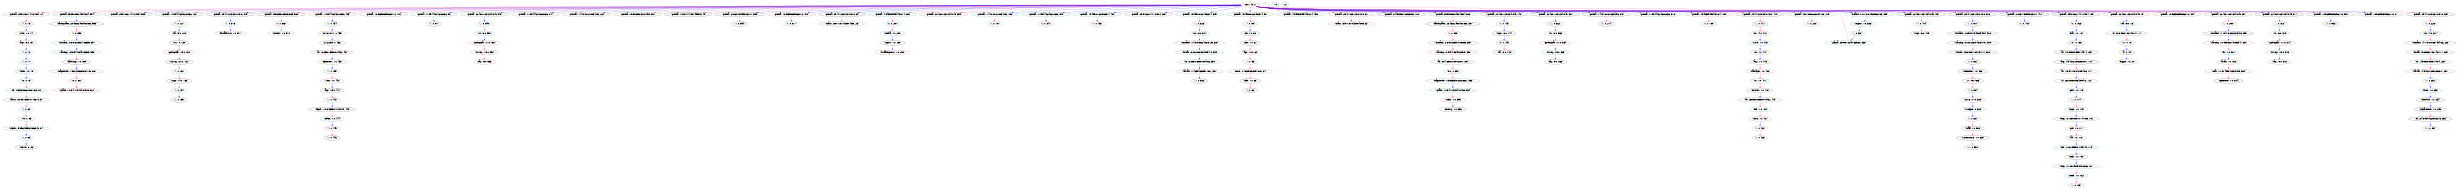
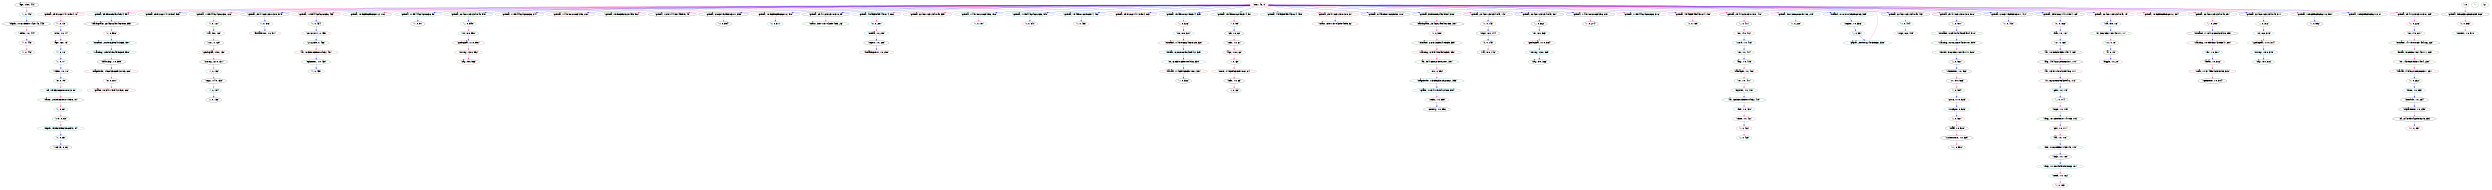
  strict digraph {
    node [color=brown]
    edge [color=blue]
    "('.', 0, 446)" [color=black]
    "(')', 0, 445)"
    "(',', 0, 312)" [color=darkgreen]
    "('us', -6.0, 313)" [color=teal]
    "('geological', -11.0, 314)"
    "('(', 0, 73)" [color=black]
    "('guinea', 25.972667747721584, 72)"
    "('24m', 1.0, 74)" [color=darkgreen]
    "('guinea', 39.990889249240524, 594)" [color=teal]
    "('earthquake', 23.452024984067588, 595)" [color=black]
    "(':', 0, 596)"
    "('staff', 1.0, 528)" [color=black]
    "('writersnews', 1.0, 529)" [color=black]
    "('...', 0, 530)" [color=darkgreen]
    "('december', 1.0, 522)" [color=black]
    "('17', -9.0, 523)" [color=black]
    "(',', 0, 524)" [color=darkgreen]
    "('new', 48, 0)"
    "('guinea', 25.972667747721584, 583)" [color=darkgreen]
    "('guinea', 11.954446246202636, 126)" [color=darkgreen]
    "('guinea', 29.477223123101318, 575)" [color=black]
    "('guinea', -5.568330630696039, 568)" [color=black]
    "('guinea', 11.954446246202636, 433)"
    "('guinea', 18.963556996962112, 116)" [color=darkgreen]
    "('guinea', 11.954446246202636, 96)" [color=teal]
    "('ireland', 0.10721073928562763, 335)" [color=teal]
    "('guinea', 11.954446246202636, 247)"
    "('guinea', 1.4407801200634296, 260)"
    "('guinea', -19.58655213221499, 502)" [color=darkgreen]
    "('guinea', -12.577441381455515, 49)" [color=black]
    "('guinea', -2.0637752553163011, 353)" [color=black]
    "('guinea', 18.963556996962112, 510)"
    "('guinea', 29.477223123101318, 25)" [color=black]
    "('guinea', 22.468112372341849, 548)" [color=darkgreen]
    "('guinea', 22.468112372341849, 339)"
    "('guinea', 1.4407801200634296, 196)" [color=teal]
    "('guinea', 11.954446246202636, 540)" [color=teal]
    "('guinea', 15.459001621582374, 482)" [color=teal]
    "('guinea', 25.972667747721584, 203)"
    "('guinea', 4.9453354954431674, 286)" [color=teal]
    "('guinea', 15.459001621582374, 325)" [color=teal]
    "('guinea', 4.9453354954431674, 458)" [color=teal]
    "('guinea', 29.477223123101318, 31)"
    "('guinea', 8.4498908708229052, 108)" [color=black]
    "('guinea', 15.459001621582374, 58)" [color=darkgreen]
    "('guinea', 39.990889249240524, 386)" [color=darkgreen]
    "('guinea', 22.468112372341849, 142)" [color=black]
    "('guinea', 1.4407801200634296, 273)" [color=black]
    "('guinea', 11.954446246202636, 376)" [color=teal]
    "('guinea', 4.9453354954431674, 158)"
    "('guinea', 22.468112372341849, 361)" [color=black]
    "('guinea', -9.0728860060757768, 219)" [color=teal]
    "('guinea', 29.477223123101318, 410)" [color=black]
    "('guinea', 29.477223123101318, 516)" [color=black]
    "('guinea', 22.468112372341849, 403)" [color=black]
    "('guinea', 25.972667747721584, 165)" [color=black]
    "('guinea', -2.0637752553163011, 472)" [color=black]
    "('guinea', 22.468112372341849, 15)"
    "('guinea', 22.468112372341849, 297)" [color=darkgreen]
    "('guinea', 18.963556996962112, 384)"
    "('guinea', 22.468112372341849, 311)" [color=black]
    "('guinea', 29.477223123101318, 225)" [color=black]
    "('guinea', 18.963556996962112, 591)" [color=darkgreen]
    "('guinea', 18.963556996962112, 8)" [color=darkgreen]
    "('|', 0, 127)" [color=darkgreen]
    "('.', 0, 576)" [color=teal]
    "('-', 0, 569)"
    "('.', 0, 434)" [color=darkgreen]
    "('.', 0, 97)" [color=black]
    "('region', 1.0, 336)" [color=darkgreen]
    "('-', 0, 354)" [color=black]
    "('-', 0, 511)" [color=teal]
    "('coast', -3.5711570428574895, 26)" [color=darkgreen]
    "(',', 0, 549)" [color=teal]
    "('.', 0, 197)" [color=teal]
    "('-', 0, 541)"
    "('.', 0, 483)"
    "('--', 0, 287)" [color=teal]
    "(',', 0, 326)"
    "('coast', -3.5711570428574895, 32)"
    "(')', 0, 59)" [color=darkgreen]
    "('earthquake', 23.452024984067588, 387)" [color=black]
    "(':', 0, 143)"
    "('.', 0, 274)" [color=black]
    "('-', 0, 159)" [color=darkgreen]
    "(',', 0, 362)" [color=black]
    "('.', 0, 220)" [color=darkgreen]
    "(',', 0, 411)" [color=black]
    "(',', 0, 517)" [color=black]
    "(':', 0, 404)" [color=teal]
    "('?', 0, 166)"
    "('-', 0, 473)"
    "('via', -5.0, 16)" [color=teal]
    "(',', 0, 298)"
    "('.', 0, 226)"
    "('.', 0, 592)" [color=black]
    "('country', 1.0, 396)" [color=black]
    "('rocks', 1.0, 395)"
    "(\"'s\", 0, 168)" [color=darkgreen]
    "('as', -10.309297535714574, 169)" [color=black]
    "('big', -4.9402272892860317, 170)" [color=black]
    "('2016-12-17', 0, 435)"
    "('21:22:39', 0, 436)" [color=darkgreen]
    "(',', 0, 337)" [color=teal]
    "('papua', 25.090122497369631, 338)" [color=teal]
    "('from', 1.0, 233)" [color=teal]
    "('honolulu', 1.0, 234)" [color=black]
    "('department', 1.0, 235)" [color=black]
    "('on', 1.0, 414)" [color=darkgreen]
    "('any', 1.0, 415)" [color=darkgreen]
    n111 [label="('damages', 1.0, 406)"]
    "('" [color=darkgreen]
    "('as', -5.4165082750002007, 391)" [color=darkgreen]
    "('8.0', 0, 392)" [color=darkgreen]
    "('magnitude', -1.3695233729226821, 393)" [color=teal]
    "('ago', -15.0, 441)" [color=black]
-   "('19m', 1.0, 440)"
    "(',', 0, 442)" [color=teal]
    "('threat', -6.2020867964289472, 329)" [color=teal]
    "('to', -6.8330165500004032, 330)" [color=teal]
    "('hawaii', -7.463946303571861, 331)"
    "('the', -10.618595071429148, 179)" [color=teal]
    "('help', 1.0, 180)" [color=black]
    "('they', -11.880454578572063, 181)" [color=teal]
    "('.', 0, 332)" [color=black]
    "('magnitude', 1.5604236685131703, 600)"
    "('8', 0, 601)"
    "('quake', -10.347175194727928, 602)"
    "('i', 0, 145)" [color=darkgreen]
    "('via', -8.0, 146)" [color=black]
    "('25', 1.0, 60)" [color=black]
    "('min', 1.0, 61)" [color=black]
    "('ago', -10.0, 62)"
    "('or', 1.0, 417)" [color=darkgreen]
    "('injuries', 1.0, 418)" [color=darkgreen]
    "('46km', 1.0, 78)" [color=darkgreen]
    "('e', 0, 79)" [color=darkgreen]
    "('of', -19.332066200001613, 80)" [color=teal]
    "('tsunami', -2.2548146450254904, 518)" [color=darkgreen]
    "('warning', -6.7672261943150787, 519)" [color=darkgreen]
    "('issued', -3.6783677821431171, 520)" [color=darkgreen]
    "('2016', -11.0, 525)"
    "('10:25pm', 0, 526)" [color=teal]
    "('of', -24.379504228573275, 236)" [color=black]
    "('...', 0, 237)"
    "('via', -9.0, 128)" [color=teal]
    "('89km', 1.0, 444)" [color=teal]
    "('firstalertwx', 1.0, 577)"
    "('need', 1.0, 182)" [color=teal]
    "('.', 0, 183)"
    "('no', -4.0, 227)" [color=darkgreen]
    "('tsunami', -4.7197881657434166, 228)" [color=darkgreen]
    n153 [color=darkgreen label="('threat', -3.6883677821431171, 229)"]
    "('to', -4.309297535714574, 230)" [color=darkgreen]
    "('for', 1.0, 301)" [color=teal]
    "('warning', -10.959032742893847, 300)"
    "('areas', 1.0, 302)"
    "('hope', 1.0, 175)" [color=darkgreen]
    "('they', -8.7258058107147765, 176)" [color=darkgreen]
    "('get', 1.0, 177)"
    "(';', 0, 521)" [color=black]
    "('ago', -6.0, 75)"
    "(')', 0, 76)" [color=teal]
    "('.', 0, 63)" [color=darkgreen]
    "('.', 0, 82)" [color=teal]
    "('7.9', 0, 83)" [color=darkgreen]
    "('depth', -9.3567355642862342, 84)" [color=teal]
    "('tsunami', 2.6751323964103655, 389)" [color=darkgreen]
    "('warning', -2.575419645736309, 390)"
    "('reuters', 1.0, 570)" [color=teal]
    "('word', 1.0, 413)" [color=teal]
    "('no', -4.0, 412)"
    "('tsunami', -14.579682248615125, 328)"
    "('this', 1.0, 420)" [color=teal]
    "('time', 1.0, 421)"
    "('.', 0, 422)"
    "('epicenter', 1.0, 438)" [color=darkgreen]
    "('at', -6.8330165500004032, 437)"
    "('(', 0, 439)" [color=darkgreen]
    "('survey', -21.0, 131)" [color=black]
    "('geological', -19.0, 130)"
    "('(', 0, 132)" [color=teal]
    "('depth', -10.618595071429148, 443)" [color=black]
    "('survey', -13.0, 315)" [color=teal]
    "('say', -9.0, 316)" [color=darkgreen]
    "('.', 0, 232)" [color=darkgreen]
    "('10" [color=darkgreen]
    "('hawaii', -4.9402272892860317, 231)"
    "('no', -8.0, 327)" [color=teal]
    "('media', 1.0, 288)" [color=teal]
    "('report', 1.0, 289)" [color=black]
    "('breakingnews', 1.0, 290)"
    "(':', 0, 85)" [color=teal]
    "('that', 1.0, 167)" [color=teal]
    "('all', 1.0, 178)" [color=darkgreen]
    "('epicentre', 1.0, 304)" [color=black]
    "('near', -17.374558402373793, 303)"
    "(')', 0, 134)" [color=teal]
    "(';', 0, 135)" [color=black]
    "('it', -3.6783677821431171, 17)" [color=darkgreen]
    "(\"'s\", 0, 18)" [color=darkgreen]
    "('a', 0, 19)" [color=black]
    "('taron', -20.391838910715578, 81)" [color=darkgreen]
    "('.', 0, 77)" [color=teal]
    "('biggie', 1.0, 20)"
    "('us', -6.0, 550)" [color=teal]
    "('as', -13.571157042857486, 171)"
    "('it', -6.2020867964289472, 172)"
    "(';', 0, 527)"
    "('u.s.', 0, 129)" [color=black]
    "(':', 0, 388)"
    "('quake', -10.347175194727928, 394)" [color=teal]
    "('us', -6.0, 363)" [color=teal]
    "('geological', -11.0, 364)"
    "('survey', -13.0, 365)" [color=teal]
    "(',', 0, 174)" [color=darkgreen]
    "(';', 0, 423)" [color=teal]
    "('tsunami', 2.6751323964103655, 597)" [color=teal]
    "('warning', -2.575419645736309, 598)" [color=teal]
    "('following', 1.0, 599)" [color=black]
    "('info', 1.0, 65)" [color=black]
    "('more', -7.463946303571861, 64)"
    "(':', 0, 66)" [color=black]
    "('at', -6.8330165500004032, 419)" [color=darkgreen]
    "('say', -9.0, 366)" [color=darkgreen]
    "('gets', 1.0, 173)" [color=teal]
    "('tsunami', -7.1847616864613428, 299)" [color=black]
    "('usgs', -14.0, 133)" [color=black]
    "('usgs', -6.0, 144)" [color=black]
    "('geological', -11.0, 551)"
    "('survey', -13.0, 552)"
    "('say', -9.0, 553)"
    "('usgs', -6.0, 405)"
    "('103.19', 0, 86)" [color=black]
    "('21" [color=darkgreen]
    "(')', 0, 445)" -> "('.', 0, 446)" [color=deeppink]
    "(',', 0, 312)" -> "('us', -6.0, 313)"
    "('us', -6.0, 313)" -> "('geological', -11.0, 314)" [color=deeppink]
    "('geological', -11.0, 314)" -> "('survey', -13.0, 315)"
    "('(', 0, 73)" -> "('24m', 1.0, 74)"
    "('guinea', 25.972667747721584, 72)" -> "('(', 0, 73)" [color=deeppink]
    "('24m', 1.0, 74)" -> "('ago', -6.0, 75)"
    "('guinea', 39.990889249240524, 594)" -> "('earthquake', 23.452024984067588, 595)"
    "('earthquake', 23.452024984067588, 595)" -> "(':', 0, 596)" [color=deeppink]
    "(':', 0, 596)" -> "('tsunami', 2.6751323964103655, 597)"
    "('staff', 1.0, 528)" -> "('writersnews', 1.0, 529)" [color=deeppink]
    "('writersnews', 1.0, 529)" -> "('...', 0, 530)" [color=deeppink]
    "('december', 1.0, 522)" -> "('17', -9.0, 523)" [color=deeppink]
    "('17', -9.0, 523)" -> "(',', 0, 524)" [color=deeppink]
    "(',', 0, 524)" -> "('2016', -11.0, 525)"
    "('new', 48, 0)" -> "('guinea', 25.972667747721584, 72)" [color=deeppink]
    "('new', 48, 0)" -> "('guinea', 39.990889249240524, 594)" [color=deeppink]
    "('new', 48, 0)" -> "('guinea', 25.972667747721584, 583)"
    "('new', 48, 0)" -> "('guinea', 11.954446246202636, 126)" [color=deeppink]
    "('new', 48, 0)" -> "('guinea', 29.477223123101318, 575)"
-   "('new', 48, 0)" -> "('guinea', -5.568330630696039, 568)" [color=deeppink]
+   "('10" -> "('guinea', -5.568330630696039, 568)" [color=deeppink]
    "('new', 48, 0)" -> "('guinea', 11.954446246202636, 433)" [color=deeppink]
    "('new', 48, 0)" -> "('guinea', 18.963556996962112, 116)" [color=deeppink]
    "('new', 48, 0)" -> "('guinea', 11.954446246202636, 96)"
    "('new', 48, 0)" -> "('ireland', 0.10721073928562763, 335)"
    "('new', 48, 0)" -> "('guinea', 11.954446246202636, 247)"
    "('new', 48, 0)" -> "('guinea', 1.4407801200634296, 260)"
    "('new', 48, 0)" -> "('guinea', -19.58655213221499, 502)" [color=deeppink]
    "('new', 48, 0)" -> "('guinea', -12.577441381455515, 49)" [color=deeppink]
    "('new', 48, 0)" -> "('guinea', -2.0637752553163011, 353)"
    "('new', 48, 0)" -> "('guinea', 18.963556996962112, 510)"
    "('new', 48, 0)" -> "('guinea', 29.477223123101318, 25)"
    "('new', 48, 0)" -> "('guinea', 22.468112372341849, 548)"
    "('new', 48, 0)" -> "('guinea', 22.468112372341849, 339)" [color=deeppink]
    "('new', 48, 0)" -> "('guinea', 1.4407801200634296, 196)"
    "('new', 48, 0)" -> "('guinea', 11.954446246202636, 540)"
    "('new', 48, 0)" -> "('guinea', 15.459001621582374, 482)"
    "('new', 48, 0)" -> "('guinea', 25.972667747721584, 203)"
    "('new', 48, 0)" -> "('guinea', 4.9453354954431674, 286)" [color=deeppink]
    "('new', 48, 0)" -> "('guinea', 15.459001621582374, 325)"
    "('new', 48, 0)" -> "('guinea', 4.9453354954431674, 458)" [color=deeppink]
    "('new', 48, 0)" -> "('guinea', 29.477223123101318, 31)" [color=deeppink]
    "('new', 48, 0)" -> "('guinea', 8.4498908708229052, 108)"
    "('new', 48, 0)" -> "('guinea', 15.459001621582374, 58)"
    "('new', 48, 0)" -> "('guinea', 39.990889249240524, 386)"
    "('new', 48, 0)" -> "('guinea', 22.468112372341849, 142)" [color=deeppink]
    "('new', 48, 0)" -> "('guinea', 1.4407801200634296, 273)"
    "('new', 48, 0)" -> "('guinea', 11.954446246202636, 376)" [color=deeppink]
    "('new', 48, 0)" -> "('guinea', 4.9453354954431674, 158)"
    "('new', 48, 0)" -> "('guinea', 22.468112372341849, 361)"
    "('new', 48, 0)" -> "('guinea', -9.0728860060757768, 219)" [color=deeppink]
    "('new', 48, 0)" -> "('guinea', 29.477223123101318, 410)" [color=deeppink]
    "('new', 48, 0)" -> "('guinea', 29.477223123101318, 516)" [color=deeppink]
    "('new', 48, 0)" -> "('guinea', 22.468112372341849, 403)"
    "('new', 48, 0)" -> "('guinea', 25.972667747721584, 165)"
    "('new', 48, 0)" -> "('guinea', -2.0637752553163011, 472)"
    "('new', 48, 0)" -> "('guinea', 22.468112372341849, 15)"
    "('new', 48, 0)" -> "('guinea', 22.468112372341849, 297)" [color=deeppink]
    "('new', 48, 0)" -> "('guinea', 18.963556996962112, 384)" [color=deeppink]
    "('new', 48, 0)" -> "('guinea', 22.468112372341849, 311)"
    "('new', 48, 0)" -> "('guinea', 29.477223123101318, 225)" [color=deeppink]
    "('new', 48, 0)" -> "('guinea', 18.963556996962112, 591)" [color=deeppink]
    "('new', 48, 0)" -> "('guinea', 18.963556996962112, 8)"
    "('guinea', 11.954446246202636, 126)" -> "('|', 0, 127)" [color=deeppink]
    "('guinea', 29.477223123101318, 575)" -> "('.', 0, 576)"
    "('guinea', -5.568330630696039, 568)" -> "('-', 0, 569)" [color=deeppink]
    "('guinea', 11.954446246202636, 433)" -> "('.', 0, 434)"
    "('guinea', 11.954446246202636, 96)" -> "('.', 0, 97)"
    "('ireland', 0.10721073928562763, 335)" -> "('region', 1.0, 336)"
    "('guinea', -2.0637752553163011, 353)" -> "('-', 0, 354)" [color=deeppink]
    "('guinea', 18.963556996962112, 510)" -> "('-', 0, 511)"
    "('guinea', 29.477223123101318, 25)" -> "('coast', -3.5711570428574895, 26)" [color=deeppink]
    "('guinea', 22.468112372341849, 548)" -> "(',', 0, 549)"
    "('guinea', 1.4407801200634296, 196)" -> "('.', 0, 197)" [color=deeppink]
    "('guinea', 11.954446246202636, 540)" -> "('-', 0, 541)"
    "('guinea', 15.459001621582374, 482)" -> "('.', 0, 483)"
    "('guinea', 4.9453354954431674, 286)" -> "('--', 0, 287)" [color=deeppink]
    "('guinea', 15.459001621582374, 325)" -> "(',', 0, 326)" [color=deeppink]
    "('guinea', 29.477223123101318, 31)" -> "('coast', -3.5711570428574895, 32)"
    "('guinea', 15.459001621582374, 58)" -> "(')', 0, 59)" [color=deeppink]
    "('guinea', 39.990889249240524, 386)" -> "('earthquake', 23.452024984067588, 387)" [color=deeppink]
    "('guinea', 22.468112372341849, 142)" -> "(':', 0, 143)"
    "('guinea', 1.4407801200634296, 273)" -> "('.', 0, 274)" [color=deeppink]
    "('guinea', 4.9453354954431674, 158)" -> "('-', 0, 159)" [color=deeppink]
    "('guinea', 22.468112372341849, 361)" -> "(',', 0, 362)"
    "('guinea', -9.0728860060757768, 219)" -> "('.', 0, 220)" [color=deeppink]
    "('guinea', 29.477223123101318, 410)" -> "(',', 0, 411)" [color=deeppink]
    "('guinea', 29.477223123101318, 516)" -> "(',', 0, 517)"
    "('guinea', 22.468112372341849, 403)" -> "(':', 0, 404)" [color=deeppink]
    "('guinea', 25.972667747721584, 165)" -> "('?', 0, 166)"
    "('guinea', -2.0637752553163011, 472)" -> "('-', 0, 473)"
    "('guinea', 22.468112372341849, 15)" -> "('via', -5.0, 16)"
    "('guinea', 22.468112372341849, 297)" -> "(',', 0, 298)" [color=deeppink]
    "('guinea', 22.468112372341849, 311)" -> "(',', 0, 312)"
    "('guinea', 29.477223123101318, 225)" -> "('.', 0, 226)" [color=deeppink]
    "('guinea', 18.963556996962112, 591)" -> "('.', 0, 592)"
    "('|', 0, 127)" -> "('via', -9.0, 128)"
    "('.', 0, 576)" -> "('firstalertwx', 1.0, 577)"
    "('-', 0, 569)" -> "('reuters', 1.0, 570)" [color=deeppink]
    "('.', 0, 434)" -> "('2016-12-17', 0, 435)"
    "('region', 1.0, 336)" -> "(',', 0, 337)"
    "(',', 0, 549)" -> "('us', -6.0, 550)" [color=deeppink]
    "('--', 0, 287)" -> "('media', 1.0, 288)" [color=deeppink]
    "(',', 0, 326)" -> "('no', -8.0, 327)"
    "(')', 0, 59)" -> "('25', 1.0, 60)"
    "('earthquake', 23.452024984067588, 387)" -> "(':', 0, 388)" [color=deeppink]
    "(':', 0, 143)" -> "('usgs', -6.0, 144)"
    "(',', 0, 362)" -> "('us', -6.0, 363)"
    "(',', 0, 411)" -> "('no', -4.0, 412)" [color=deeppink]
    "(',', 0, 517)" -> "('tsunami', -2.2548146450254904, 518)"
    "(':', 0, 404)" -> "('usgs', -6.0, 405)" [color=deeppink]
    "('?', 0, 166)" -> "('that', 1.0, 167)"
    "('via', -5.0, 16)" -> "('it', -3.6783677821431171, 17)"
    "(',', 0, 298)" -> "('tsunami', -7.1847616864613428, 299)"
    "('.', 0, 226)" -> "('no', -4.0, 227)"
    "('rocks', 1.0, 395)" -> "('country', 1.0, 396)"
    "(\"'s\", 0, 168)" -> "('as', -10.309297535714574, 169)"
    "('as', -10.309297535714574, 169)" -> "('big', -4.9402272892860317, 170)" [color=deeppink]
    "('big', -4.9402272892860317, 170)" -> "('as', -13.571157042857486, 171)" [color=deeppink]
    "('2016-12-17', 0, 435)" -> "('21:22:39', 0, 436)"
    "('21:22:39', 0, 436)" -> "('at', -6.8330165500004032, 437)" [color=deeppink]
    "(',', 0, 337)" -> "('papua', 25.090122497369631, 338)"
    "('papua', 25.090122497369631, 338)" -> "('new', 48, 0)" [color=deeppink]
    "('from', 1.0, 233)" -> "('honolulu', 1.0, 234)"
    "('honolulu', 1.0, 234)" -> "('department', 1.0, 235)"
    "('department', 1.0, 235)" -> "('of', -24.379504228573275, 236)" [color=deeppink]
    "('on', 1.0, 414)" -> "('any', 1.0, 415)"
    "('any', 1.0, 415)" -> n111 [color=deeppink]
    n111 -> "('or', 1.0, 417)" [color=deeppink]
    "('as', -5.4165082750002007, 391)" -> "('8.0', 0, 392)" [color=deeppink]
    "('8.0', 0, 392)" -> "('magnitude', -1.3695233729226821, 393)" [color=deeppink]
    "('magnitude', -1.3695233729226821, 393)" -> "('quake', -10.347175194727928, 394)"
    "('ago', -15.0, 441)" -> "(',', 0, 442)" [color=deeppink]
-   "('19m', 1.0, 440)" -> "('ago', -15.0, 441)"
    "(',', 0, 442)" -> "('depth', -10.618595071429148, 443)"
    "('threat', -6.2020867964289472, 329)" -> "('to', -6.8330165500004032, 330)"
    "('to', -6.8330165500004032, 330)" -> "('hawaii', -7.463946303571861, 331)"
    "('hawaii', -7.463946303571861, 331)" -> "('.', 0, 332)"
    "('the', -10.618595071429148, 179)" -> "('help', 1.0, 180)"
    "('help', 1.0, 180)" -> "('they', -11.880454578572063, 181)"
    "('they', -11.880454578572063, 181)" -> "('need', 1.0, 182)" [color=deeppink]
    "('magnitude', 1.5604236685131703, 600)" -> "('8', 0, 601)" [color=deeppink]
    "('8', 0, 601)" -> "('quake', -10.347175194727928, 602)" [color=deeppink]
    "('i', 0, 145)" -> "('via', -8.0, 146)" [color=deeppink]
    "('25', 1.0, 60)" -> "('min', 1.0, 61)" [color=deeppink]
    "('min', 1.0, 61)" -> "('ago', -10.0, 62)" [color=deeppink]
    "('ago', -10.0, 62)" -> "('.', 0, 63)" [color=deeppink]
    "('or', 1.0, 417)" -> "('injuries', 1.0, 418)" [color=deeppink]
    "('injuries', 1.0, 418)" -> "('at', -6.8330165500004032, 419)"
    "('46km', 1.0, 78)" -> "('e', 0, 79)"
    "('e', 0, 79)" -> "('of', -19.332066200001613, 80)" [color=deeppink]
    "('of', -19.332066200001613, 80)" -> "('taron', -20.391838910715578, 81)" [color=deeppink]
    "('tsunami', -2.2548146450254904, 518)" -> "('warning', -6.7672261943150787, 519)"
    "('warning', -6.7672261943150787, 519)" -> "('issued', -3.6783677821431171, 520)" [color=deeppink]
    "('issued', -3.6783677821431171, 520)" -> "(';', 0, 521)"
    "('2016', -11.0, 525)" -> "('10:25pm', 0, 526)"
    "('10:25pm', 0, 526)" -> "(';', 0, 527)"
    "('of', -24.379504228573275, 236)" -> "('...', 0, 237)"
    "('via', -9.0, 128)" -> "('u.s.', 0, 129)" [color=deeppink]
    "('89km', 1.0, 444)" -> "(')', 0, 445)"
    "('need', 1.0, 182)" -> "('.', 0, 183)" [color=deeppink]
    "('no', -4.0, 227)" -> "('tsunami', -4.7197881657434166, 228)" [color=deeppink]
    "('tsunami', -4.7197881657434166, 228)" -> n153 [color=deeppink]
    n153 -> "('to', -4.309297535714574, 230)" [color=deeppink]
    "('to', -4.309297535714574, 230)" -> "('hawaii', -4.9402272892860317, 231)" [color=deeppink]
    "('for', 1.0, 301)" -> "('areas', 1.0, 302)"
    "('warning', -10.959032742893847, 300)" -> "('for', 1.0, 301)" [color=deeppink]
    "('areas', 1.0, 302)" -> "('near', -17.374558402373793, 303)" [color=deeppink]
    "('hope', 1.0, 175)" -> "('they', -8.7258058107147765, 176)"
    "('they', -8.7258058107147765, 176)" -> "('get', 1.0, 177)"
    "('get', 1.0, 177)" -> "('all', 1.0, 178)" [color=deeppink]
    "(';', 0, 521)" -> "('december', 1.0, 522)"
    "('ago', -6.0, 75)" -> "(')', 0, 76)"
    "(')', 0, 76)" -> "('.', 0, 77)"
    "('.', 0, 63)" -> "('more', -7.463946303571861, 64)" [color=deeppink]
    "('.', 0, 82)" -> "('7.9', 0, 83)" [color=deeppink]
    "('7.9', 0, 83)" -> "('depth', -9.3567355642862342, 84)" [color=deeppink]
    "('depth', -9.3567355642862342, 84)" -> "(':', 0, 85)"
    "('tsunami', 2.6751323964103655, 389)" -> "('warning', -2.575419645736309, 390)" [color=deeppink]
    "('warning', -2.575419645736309, 390)" -> "('as', -5.4165082750002007, 391)" [color=deeppink]
    "('word', 1.0, 413)" -> "('on', 1.0, 414)"
    "('no', -4.0, 412)" -> "('word', 1.0, 413)"
    "('tsunami', -14.579682248615125, 328)" -> "('threat', -6.2020867964289472, 329)"
    "('this', 1.0, 420)" -> "('time', 1.0, 421)" [color=deeppink]
    "('time', 1.0, 421)" -> "('.', 0, 422)"
    "('.', 0, 422)" -> "(';', 0, 423)" [color=deeppink]
    "('epicenter', 1.0, 438)" -> "('(', 0, 439)"
    "('at', -6.8330165500004032, 437)" -> "('epicenter', 1.0, 438)"
-   "('(', 0, 439)" -> "('19m', 1.0, 440)" [color=deeppink]
    "('survey', -21.0, 131)" -> "('(', 0, 132)" [color=deeppink]
    "('geological', -19.0, 130)" -> "('survey', -21.0, 131)" [color=deeppink]
    "('(', 0, 132)" -> "('usgs', -14.0, 133)" [color=deeppink]
    "('depth', -10.618595071429148, 443)" -> "('89km', 1.0, 444)" [color=deeppink]
    "('survey', -13.0, 315)" -> "('say', -9.0, 316)"
    "('.', 0, 232)" -> "('from', 1.0, 233)"
    "('hawaii', -4.9402272892860317, 231)" -> "('.', 0, 232)"
    "('no', -8.0, 327)" -> "('tsunami', -14.579682248615125, 328)"
    "('media', 1.0, 288)" -> "('report', 1.0, 289)"
    "('report', 1.0, 289)" -> "('breakingnews', 1.0, 290)"
    "(':', 0, 85)" -> "('103.19', 0, 86)"
    "('that', 1.0, 167)" -> "(\"'s\", 0, 168)"
    "('all', 1.0, 178)" -> "('the', -10.618595071429148, 179)"
    "('near', -17.374558402373793, 303)" -> "('epicentre', 1.0, 304)" [color=deeppink]
    "(')', 0, 134)" -> "(';', 0, 135)"
    "('it', -3.6783677821431171, 17)" -> "(\"'s\", 0, 18)" [color=deeppink]
    "(\"'s\", 0, 18)" -> "('a', 0, 19)"
    "('a', 0, 19)" -> "('biggie', 1.0, 20)"
    "('taron', -20.391838910715578, 81)" -> "('.', 0, 82)" [color=deeppink]
    "('.', 0, 77)" -> "('46km', 1.0, 78)"
    "('us', -6.0, 550)" -> "('geological', -11.0, 551)"
    "('as', -13.571157042857486, 171)" -> "('it', -6.2020867964289472, 172)"
    "('it', -6.2020867964289472, 172)" -> "('gets', 1.0, 173)"
    "(';', 0, 527)" -> "('staff', 1.0, 528)" [color=deeppink]
    "('u.s.', 0, 129)" -> "('geological', -19.0, 130)" [color=deeppink]
    "(':', 0, 388)" -> "('tsunami', 2.6751323964103655, 389)" [color=deeppink]
    "('quake', -10.347175194727928, 394)" -> "('rocks', 1.0, 395)" [color=deeppink]
    "('us', -6.0, 363)" -> "('geological', -11.0, 364)" [color=deeppink]
    "('geological', -11.0, 364)" -> "('survey', -13.0, 365)"
    "('survey', -13.0, 365)" -> "('say', -9.0, 366)"
    "(',', 0, 174)" -> "('hope', 1.0, 175)" [color=deeppink]
    "('tsunami', 2.6751323964103655, 597)" -> "('warning', -2.575419645736309, 598)"
    "('warning', -2.575419645736309, 598)" -> "('following', 1.0, 599)" [color=deeppink]
    "('following', 1.0, 599)" -> "('magnitude', 1.5604236685131703, 600)"
    "('info', 1.0, 65)" -> "(':', 0, 66)" [color=deeppink]
    "('more', -7.463946303571861, 64)" -> "('info', 1.0, 65)" [color=deeppink]
    "('at', -6.8330165500004032, 419)" -> "('this', 1.0, 420)" [color=deeppink]
    "('gets', 1.0, 173)" -> "(',', 0, 174)"
    "('tsunami', -7.1847616864613428, 299)" -> "('warning', -10.959032742893847, 300)"
    "('usgs', -14.0, 133)" -> "(')', 0, 134)" [color=deeppink]
    "('usgs', -6.0, 144)" -> "('i', 0, 145)"
    "('geological', -11.0, 551)" -> "('survey', -13.0, 552)" [color=deeppink]
    "('survey', -13.0, 552)" -> "('say', -9.0, 553)" [color=deeppink]
  }
